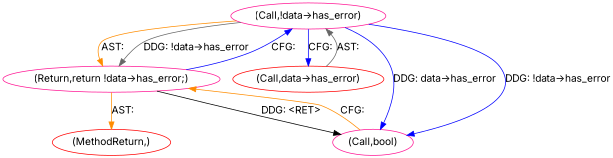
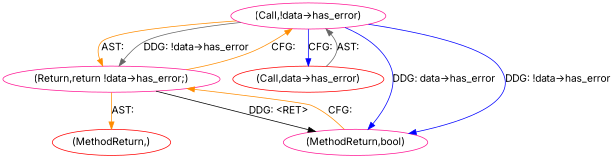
  digraph {
    fontname=Inter
    node [color=deeppink fontname=Inter]
    edge [color=blue fontname=Inter]
    n1 [label="(Call,!data->has_error)"]
    n2 [label="(Return,return !data->has_error;)"]
    n3 [color=red label="(Call,data->has_error)"]
-   n4 [label="(Call,bool)"]
+   n4 [label="(MethodReturn,bool)"]
    n5 [color=red label="(MethodReturn,)"]
    n1 -> n2 [color=darkorange label="AST: "]
    n1 -> n2 [color=gray40 label="DDG: !data->has_error"]
    n1 -> n3 [label="CFG: "]
    n1 -> n4 [label="DDG: data->has_error"]
    n1 -> n4 [label="DDG: !data->has_error"]
-   n2 -> n1 [label="CFG: "]
+   n2 -> n1 [color=darkorange label="CFG: "]
    n2 -> n4 [color=black label="DDG: <RET>"]
    n2 -> n5 [color=darkorange label="AST: "]
    n3 -> n1 [color=gray40 label="AST: "]
    n4 -> n2 [color=darkorange label="CFG: "]
  }
